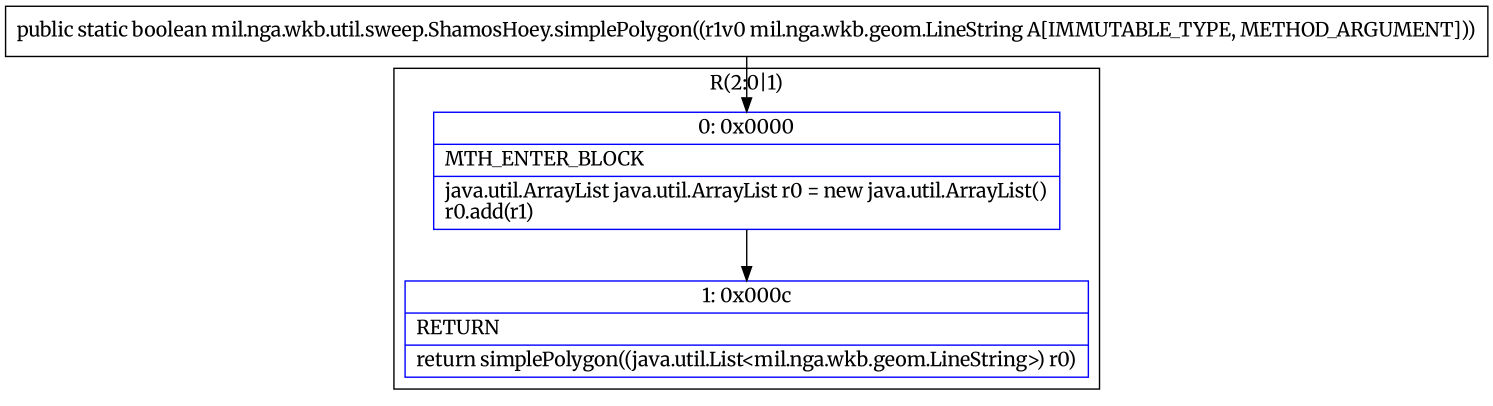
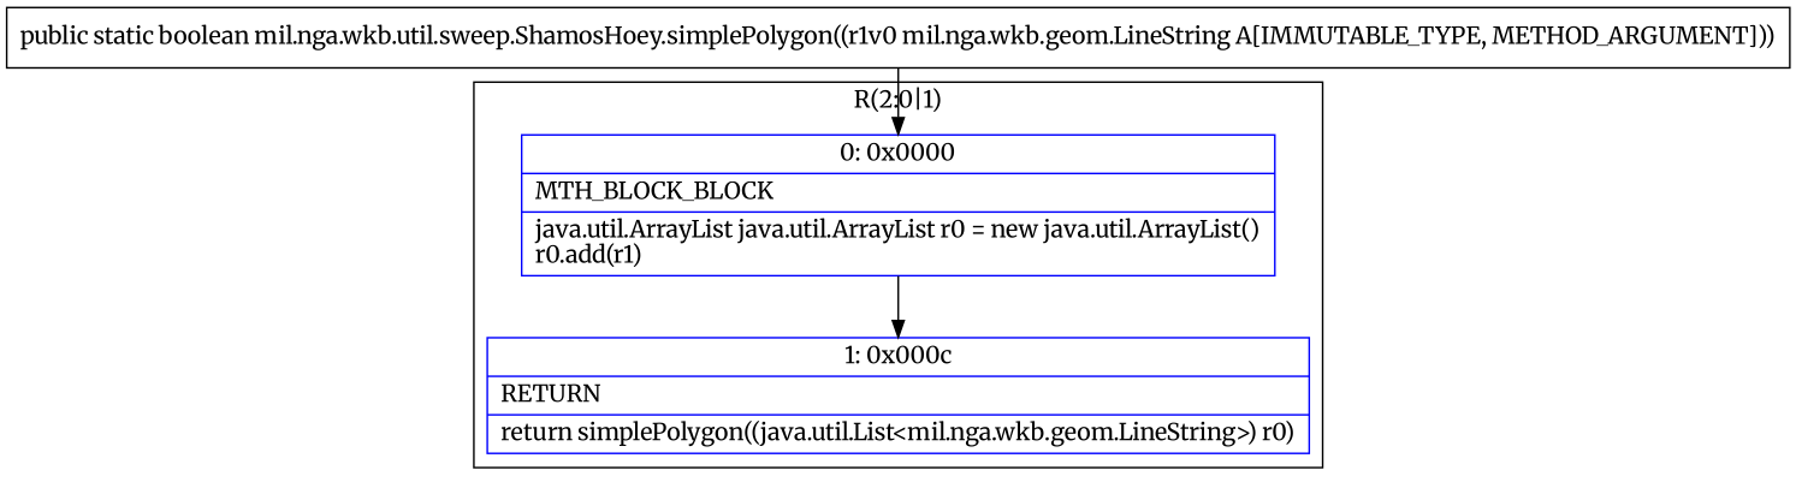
  digraph {
    fontname=Merriweather
    node [color=blue shape=record fontname=Merriweather]
    edge [fontname=Merriweather]
-   n1 [label="{0\:\ 0x0000|MTH_ENTER_BLOCK\l|java.util.ArrayList java.util.ArrayList r0 = new java.util.ArrayList()\lr0.add(r1)\l}"]
+   n1 [label="{0\:\ 0x0000|MTH_BLOCK_BLOCK\l|java.util.ArrayList java.util.ArrayList r0 = new java.util.ArrayList()\lr0.add(r1)\l}"]
    n2 [label="{1\:\ 0x000c|RETURN\l|return simplePolygon((java.util.List\<mil.nga.wkb.geom.LineString\>) r0)\l}"]
    n3 [label="{public static boolean mil.nga.wkb.util.sweep.ShamosHoey.simplePolygon((r1v0 mil.nga.wkb.geom.LineString A[IMMUTABLE_TYPE, METHOD_ARGUMENT])) }" color=""]
    subgraph cluster_1 {
      label="R(2:0|1)"
      n1
      n2
    }
    n1 -> n2
    n3 -> n1
  }
